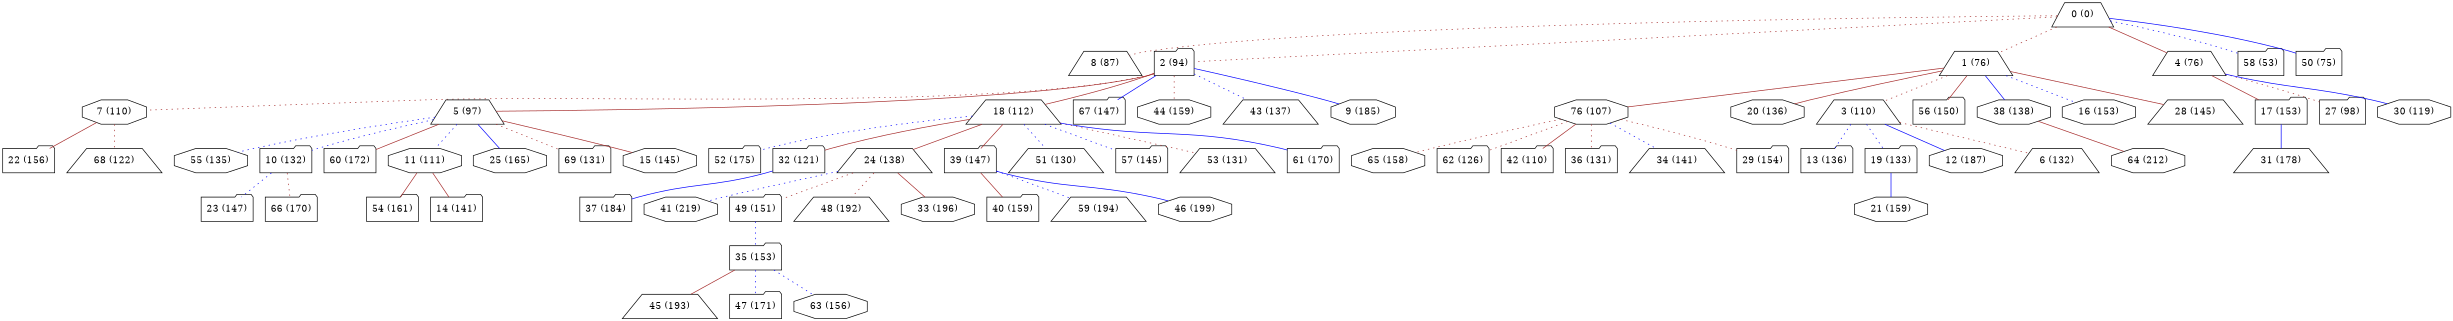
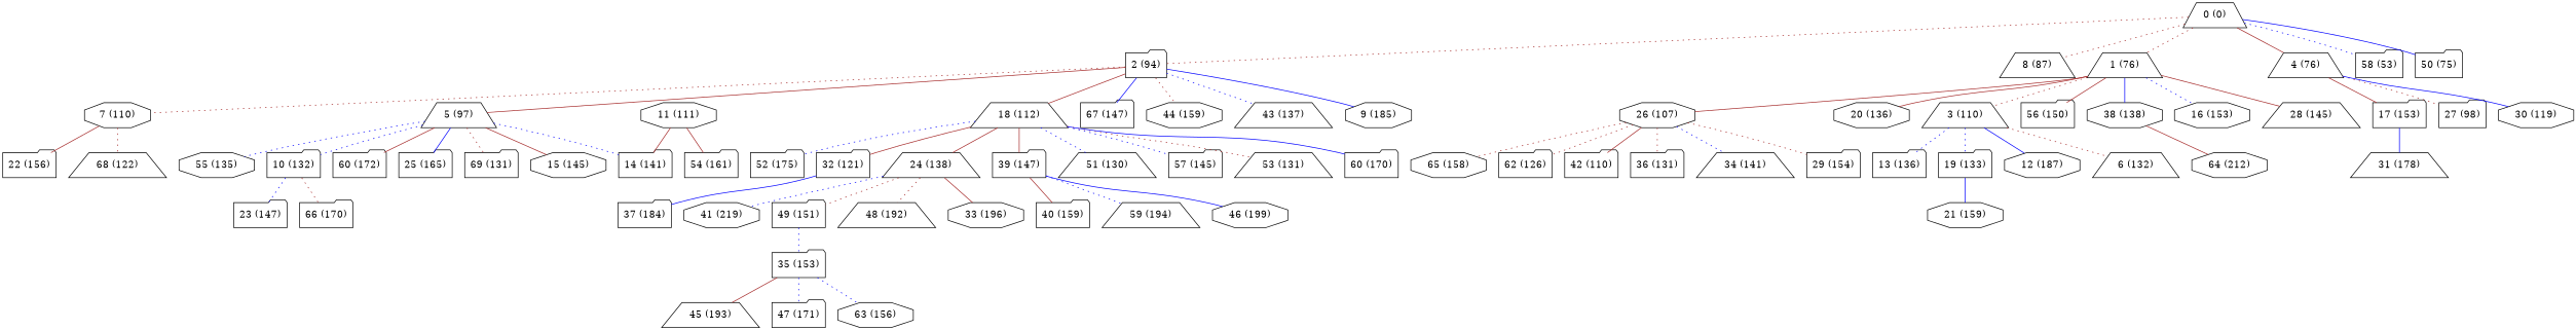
  graph {
    node [shape=folder]
    edge [color=brown style=dotted]
    "7 (110)" [shape=octagon]
    "22 (156)"
    "68 (122)" [shape=trapezium]
    "0 (0)" [shape=trapezium]
    "8 (87)" [shape=trapezium]
    "2 (94)"
    "1 (76)" [shape=trapezium]
    "4 (76)" [shape=trapezium]
    "58 (53)"
    "50 (75)"
    "5 (97)" [shape=trapezium]
    "18 (112)" [shape=trapezium]
    "67 (147)"
    "44 (159)" [shape=octagon]
    "43 (137)" [shape=trapezium]
    "9 (185)" [shape=octagon]
-   "26 (107)" [shape=octagon label="76 (107)"]
+   "26 (107)" [shape=octagon]
    "20 (136)" [shape=octagon]
    "3 (110)" [shape=trapezium]
    "56 (150)"
    "38 (138)" [shape=octagon]
    "16 (153)" [shape=octagon]
    "28 (145)" [shape=trapezium]
    "17 (153)"
    "27 (98)"
    "30 (119)" [shape=octagon]
    "55 (135)" [shape=octagon]
    "10 (132)"
    "60 (172)"
    "11 (111)" [shape=octagon]
-   "25 (165)" [shape=octagon]
+   "25 (165)"
    "69 (131)"
    "15 (145)" [shape=octagon]
    "23 (147)"
    "66 (170)"
    "54 (161)"
    "14 (141)"
    "52 (175)"
    "32 (121)"
    "24 (138)" [shape=trapezium]
    "39 (147)"
    "51 (130)" [shape=trapezium]
    "57 (145)"
    "53 (131)" [shape=trapezium]
-   "61 (170)"
+   "61 (170)" [label="60 (170)"]
    "37 (184)"
    "41 (219)" [shape=octagon]
    "49 (151)"
    "48 (192)" [shape=trapezium]
    "33 (196)" [shape=octagon]
    "40 (159)"
    "59 (194)" [shape=trapezium]
    "46 (199)" [shape=octagon]
    "35 (153)"
    "65 (158)" [shape=octagon]
    "62 (126)"
    "42 (110)"
    "36 (131)"
    "34 (141)" [shape=trapezium]
    "29 (154)"
    "13 (136)"
    "19 (133)"
    "12 (187)" [shape=octagon]
    "6 (132)" [shape=trapezium]
    "64 (212)" [shape=octagon]
    "31 (178)" [shape=trapezium]
    "21 (159)" [shape=octagon]
    "45 (193)" [shape=trapezium]
    "47 (171)"
    "63 (156)" [shape=octagon]
    "7 (110)" -- "22 (156)" [style=solid]
    "7 (110)" -- "68 (122)"
    "0 (0)" -- "8 (87)"
    "0 (0)" -- "2 (94)"
    "0 (0)" -- "1 (76)"
    "0 (0)" -- "4 (76)" [style=solid]
    "0 (0)" -- "58 (53)" [color=blue]
    "0 (0)" -- "50 (75)" [color=blue style=solid]
    "2 (94)" -- "7 (110)"
    "2 (94)" -- "5 (97)" [style=solid]
    "2 (94)" -- "18 (112)" [style=solid]
    "2 (94)" -- "67 (147)" [color=blue style=solid]
    "2 (94)" -- "44 (159)"
    "2 (94)" -- "43 (137)" [color=blue]
    "2 (94)" -- "9 (185)" [color=blue style=solid]
    "1 (76)" -- "26 (107)" [style=solid]
    "1 (76)" -- "20 (136)" [style=solid]
    "1 (76)" -- "3 (110)"
    "1 (76)" -- "56 (150)" [style=solid]
    "1 (76)" -- "38 (138)" [color=blue style=solid]
    "1 (76)" -- "16 (153)" [color=blue]
    "1 (76)" -- "28 (145)" [style=solid]
    "4 (76)" -- "17 (153)" [style=solid]
    "4 (76)" -- "27 (98)"
    "4 (76)" -- "30 (119)" [color=blue style=solid]
    "5 (97)" -- "55 (135)" [color=blue]
    "5 (97)" -- "10 (132)" [color=blue]
    "5 (97)" -- "60 (172)" [style=solid]
-   "5 (97)" -- "11 (111)" [color=blue]
+   "5 (97)" -- "14 (141)" [color=blue]
    "5 (97)" -- "25 (165)" [color=blue style=solid]
    "5 (97)" -- "69 (131)"
    "5 (97)" -- "15 (145)" [style=solid]
    "18 (112)" -- "52 (175)" [color=blue]
    "18 (112)" -- "32 (121)" [style=solid]
    "18 (112)" -- "24 (138)" [style=solid]
    "18 (112)" -- "39 (147)" [style=solid]
    "18 (112)" -- "51 (130)" [color=blue]
    "18 (112)" -- "57 (145)" [color=blue]
    "18 (112)" -- "53 (131)"
    "18 (112)" -- "61 (170)" [color=blue style=solid]
    "26 (107)" -- "65 (158)"
    "26 (107)" -- "62 (126)"
    "26 (107)" -- "42 (110)" [style=solid]
    "26 (107)" -- "36 (131)"
    "26 (107)" -- "34 (141)" [color=blue]
    "26 (107)" -- "29 (154)"
    "3 (110)" -- "13 (136)" [color=blue]
    "3 (110)" -- "19 (133)" [color=blue]
    "3 (110)" -- "12 (187)" [color=blue style=solid]
    "3 (110)" -- "6 (132)"
    "38 (138)" -- "64 (212)" [style=solid]
    "17 (153)" -- "31 (178)" [color=blue style=solid]
    "10 (132)" -- "23 (147)" [color=blue]
    "10 (132)" -- "66 (170)"
    "11 (111)" -- "54 (161)" [style=solid]
    "11 (111)" -- "14 (141)" [style=solid]
    "32 (121)" -- "37 (184)" [color=blue style=solid]
    "24 (138)" -- "41 (219)" [color=blue]
    "24 (138)" -- "49 (151)"
    "24 (138)" -- "48 (192)"
    "24 (138)" -- "33 (196)" [style=solid]
    "39 (147)" -- "40 (159)" [style=solid]
    "39 (147)" -- "59 (194)" [color=blue]
    "39 (147)" -- "46 (199)" [color=blue style=solid]
    "49 (151)" -- "35 (153)" [color=blue]
    "35 (153)" -- "45 (193)" [style=solid]
    "35 (153)" -- "47 (171)" [color=blue]
    "35 (153)" -- "63 (156)" [color=blue]
    "19 (133)" -- "21 (159)" [color=blue style=solid]
  }
